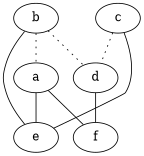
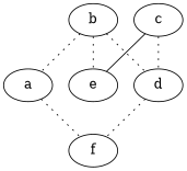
  graph {
    edge [style=dotted]
    a
    e
    f
    b
    d
    c
-   a -- e [style=""]
-   a -- f [style=solid]
+   a -- f
    b -- a
-   b -- e [style=solid]
+   b -- e
    b -- d
-   d -- f [style=""]
+   d -- f
    c -- e [style=solid]
    c -- d
  }
